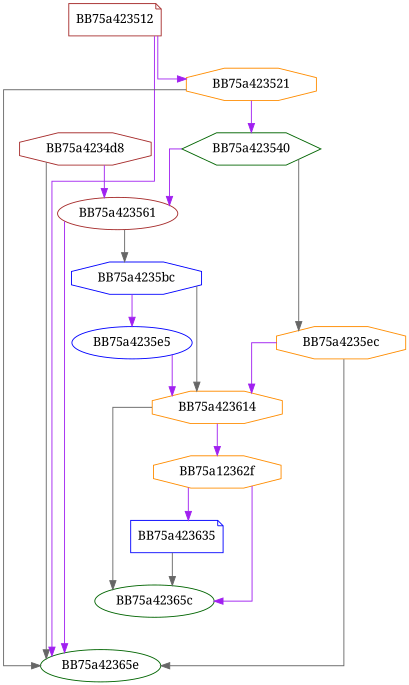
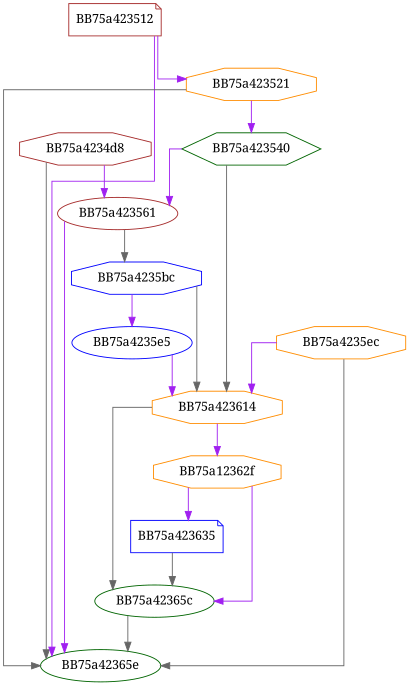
  digraph {
    fontname="Noto Serif"
    splines=ortho
    node [color=darkorange fontname="Noto Serif" shape=octagon]
    edge [color=purple fontname="Noto Serif"]
    BB75a4234d8 [color=brown]
    BB75a42365e [color=darkgreen shape=ellipse]
    BB75a423561 [color=brown shape=ellipse]
    BB75a423512 [color=brown shape=note]
    BB75a423521
    BB75a423540 [color=darkgreen shape=hexagon]
    BB75a4235ec
    BB75a423614
    BB75a4235bc [color=blue]
    BB75a42365c [color=darkgreen shape=ellipse]
    n11 [label=BB75a12362f]
    BB75a4235e5 [color=blue shape=ellipse]
    BB75a423635 [color=blue shape=note]
    BB75a4234d8 -> BB75a42365e [color=gray40]
    BB75a4234d8 -> BB75a423561
    BB75a423561 -> BB75a42365e
    BB75a423561 -> BB75a4235bc [color=gray40]
    BB75a423512 -> BB75a42365e
    BB75a423512 -> BB75a423521
    BB75a423521 -> BB75a42365e [color=gray40]
    BB75a423521 -> BB75a423540
    BB75a423540 -> BB75a423561
-   BB75a423540 -> BB75a4235ec [color=gray40]
+   BB75a423540 -> BB75a423614 [color=gray40]
    BB75a4235ec -> BB75a42365e [color=gray40]
    BB75a4235ec -> BB75a423614
    BB75a423614 -> BB75a42365c [color=gray40]
    BB75a423614 -> n11
    BB75a4235bc -> BB75a423614 [color=gray40]
    BB75a4235bc -> BB75a4235e5
+   BB75a42365c -> BB75a42365e [color=gray40]
    n11 -> BB75a42365c
    n11 -> BB75a423635
    BB75a4235e5 -> BB75a423614
    BB75a423635 -> BB75a42365c [color=gray40]
  }
